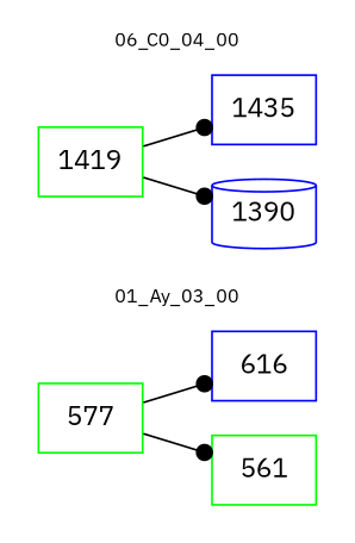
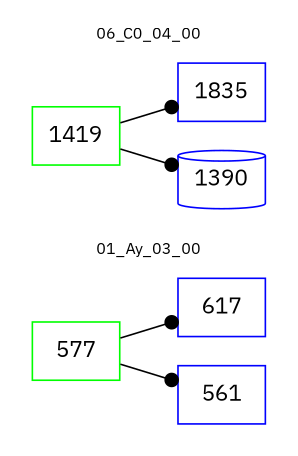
  digraph {
    fontname="IBM Plex Sans"
    rankdir=LR
    node [color=blue fontname="IBM Plex Sans" shape=box]
    edge [arrowhead=dot color=black fontname="IBM Plex Sans"]
    n1 [color=green label=577]
-   n2 [color=green label=561]
-   n3 [label=616]
+   n2 [label=561]
+   n3 [label=617]
    n4 [color=green label=1419]
    n5 [label=1390 shape=cylinder]
-   n6 [label=1435]
+   n6 [label=1835]
    subgraph cluster_1 {
      color=white
      fontsize=10
      label="01_Ay_03_00"
      n1
      n2
      n3
    }
    subgraph cluster_2 {
      color=white
      fontsize=10
      label="06_C0_04_00"
      n4
      n5
      n6
    }
    n1 -> n2
    n1 -> n3
    n4 -> n5
    n4 -> n6
  }
